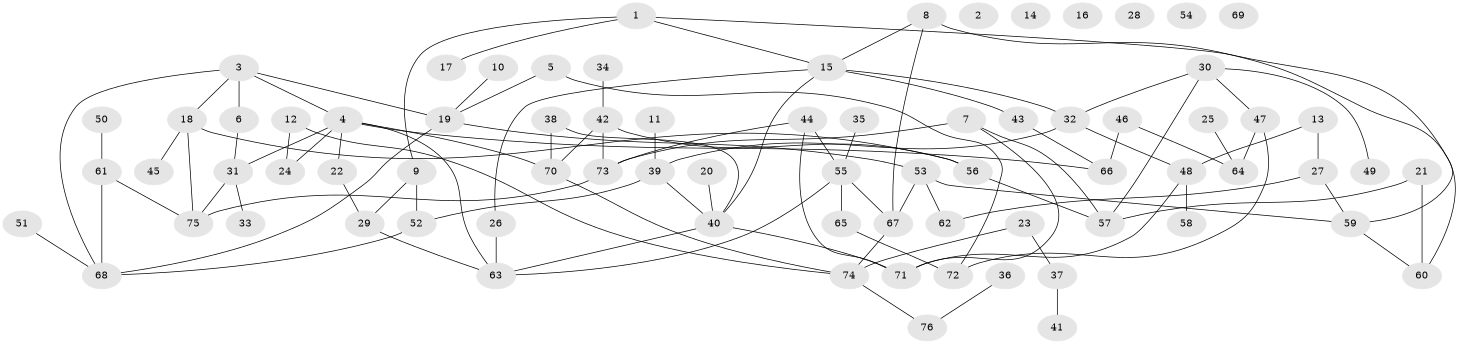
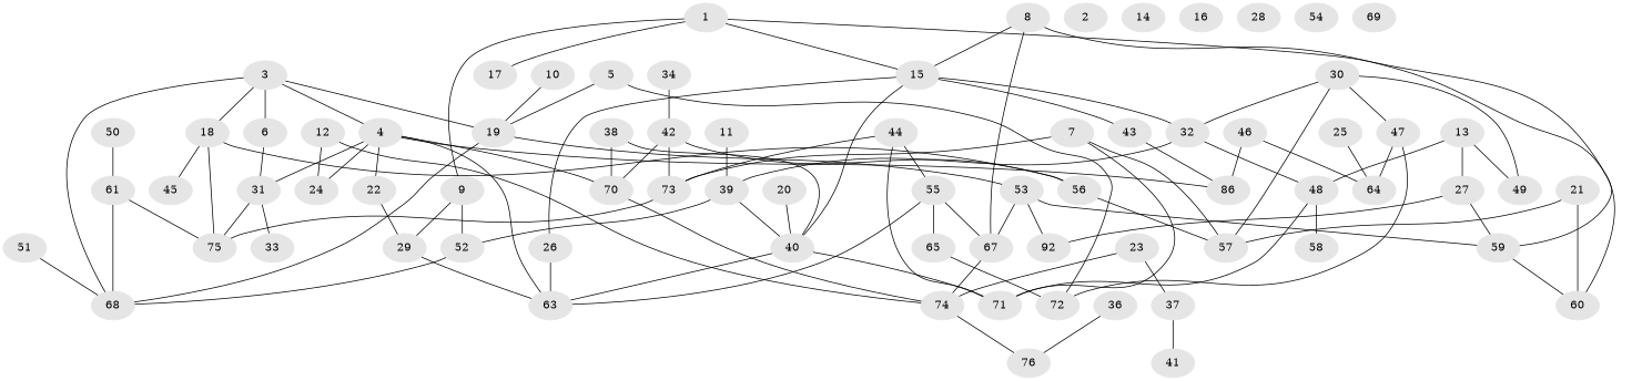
  graph {
    node [color=gray90 style=filled]
    1
    9
    15
    17
    60
    29
    52
    26
    32
    40
    43
    2
    3
    4
    6
    18
    19
    68
    22
    24
    31
    63
-   66
+   66 [label=86]
    70
    45
    56
    75
    53
    33
    74
    5
    72
    7
    57
    71
    73
    8
    59
    67
    10
    11
    39
    12
    76
    13
    27
    48
    49
-   62
+   62 [label=92]
    58
    14
    16
    20
    21
    23
    37
    41
    25
    64
    28
    30
    47
    34
    42
-   35
    55
    65
    36
    38
    44
    46
    50
    61
    51
    54
    69
    1 -- 9
    1 -- 15
    1 -- 17
    1 -- 60
    9 -- 29
    9 -- 52
    15 -- 26
    15 -- 32
    15 -- 40
    15 -- 43
    29 -- 63
    52 -- 68
    26 -- 63
    32 -- 39
    32 -- 48
    40 -- 63
    40 -- 71
    43 -- 66
    3 -- 4
    3 -- 6
    3 -- 18
    3 -- 19
    3 -- 68
    4 -- 22
    4 -- 24
    4 -- 31
    4 -- 63
    4 -- 66
    4 -- 70
    6 -- 31
    18 -- 45
    18 -- 56
    18 -- 75
    19 -- 68
    19 -- 53
    22 -- 29
    31 -- 75
    31 -- 33
    70 -- 74
    56 -- 57
    53 -- 59
    53 -- 67
    53 -- 62
    74 -- 76
    5 -- 19
    5 -- 72
    7 -- 57
    7 -- 71
    7 -- 73
    73 -- 75
    8 -- 15
    8 -- 59
    8 -- 67
    59 -- 60
    67 -- 74
    10 -- 19
    11 -- 39
    39 -- 52
    39 -- 40
    12 -- 24
    12 -- 74
    13 -- 27
    13 -- 48
+   13 -- 49
    27 -- 59
    27 -- 62
    48 -- 71
    48 -- 58
    20 -- 40
    21 -- 60
    21 -- 57
    23 -- 74
    23 -- 37
    37 -- 41
    25 -- 64
    30 -- 32
    30 -- 57
    30 -- 49
    30 -- 47
    47 -- 72
    47 -- 64
    34 -- 42
    42 -- 70
    42 -- 56
    42 -- 73
-   35 -- 55
    55 -- 63
    55 -- 67
    55 -- 65
    65 -- 72
    36 -- 76
    38 -- 40
    38 -- 70
    44 -- 71
    44 -- 73
    44 -- 55
    46 -- 66
    46 -- 64
    50 -- 61
    61 -- 68
    61 -- 75
    51 -- 68
  }
